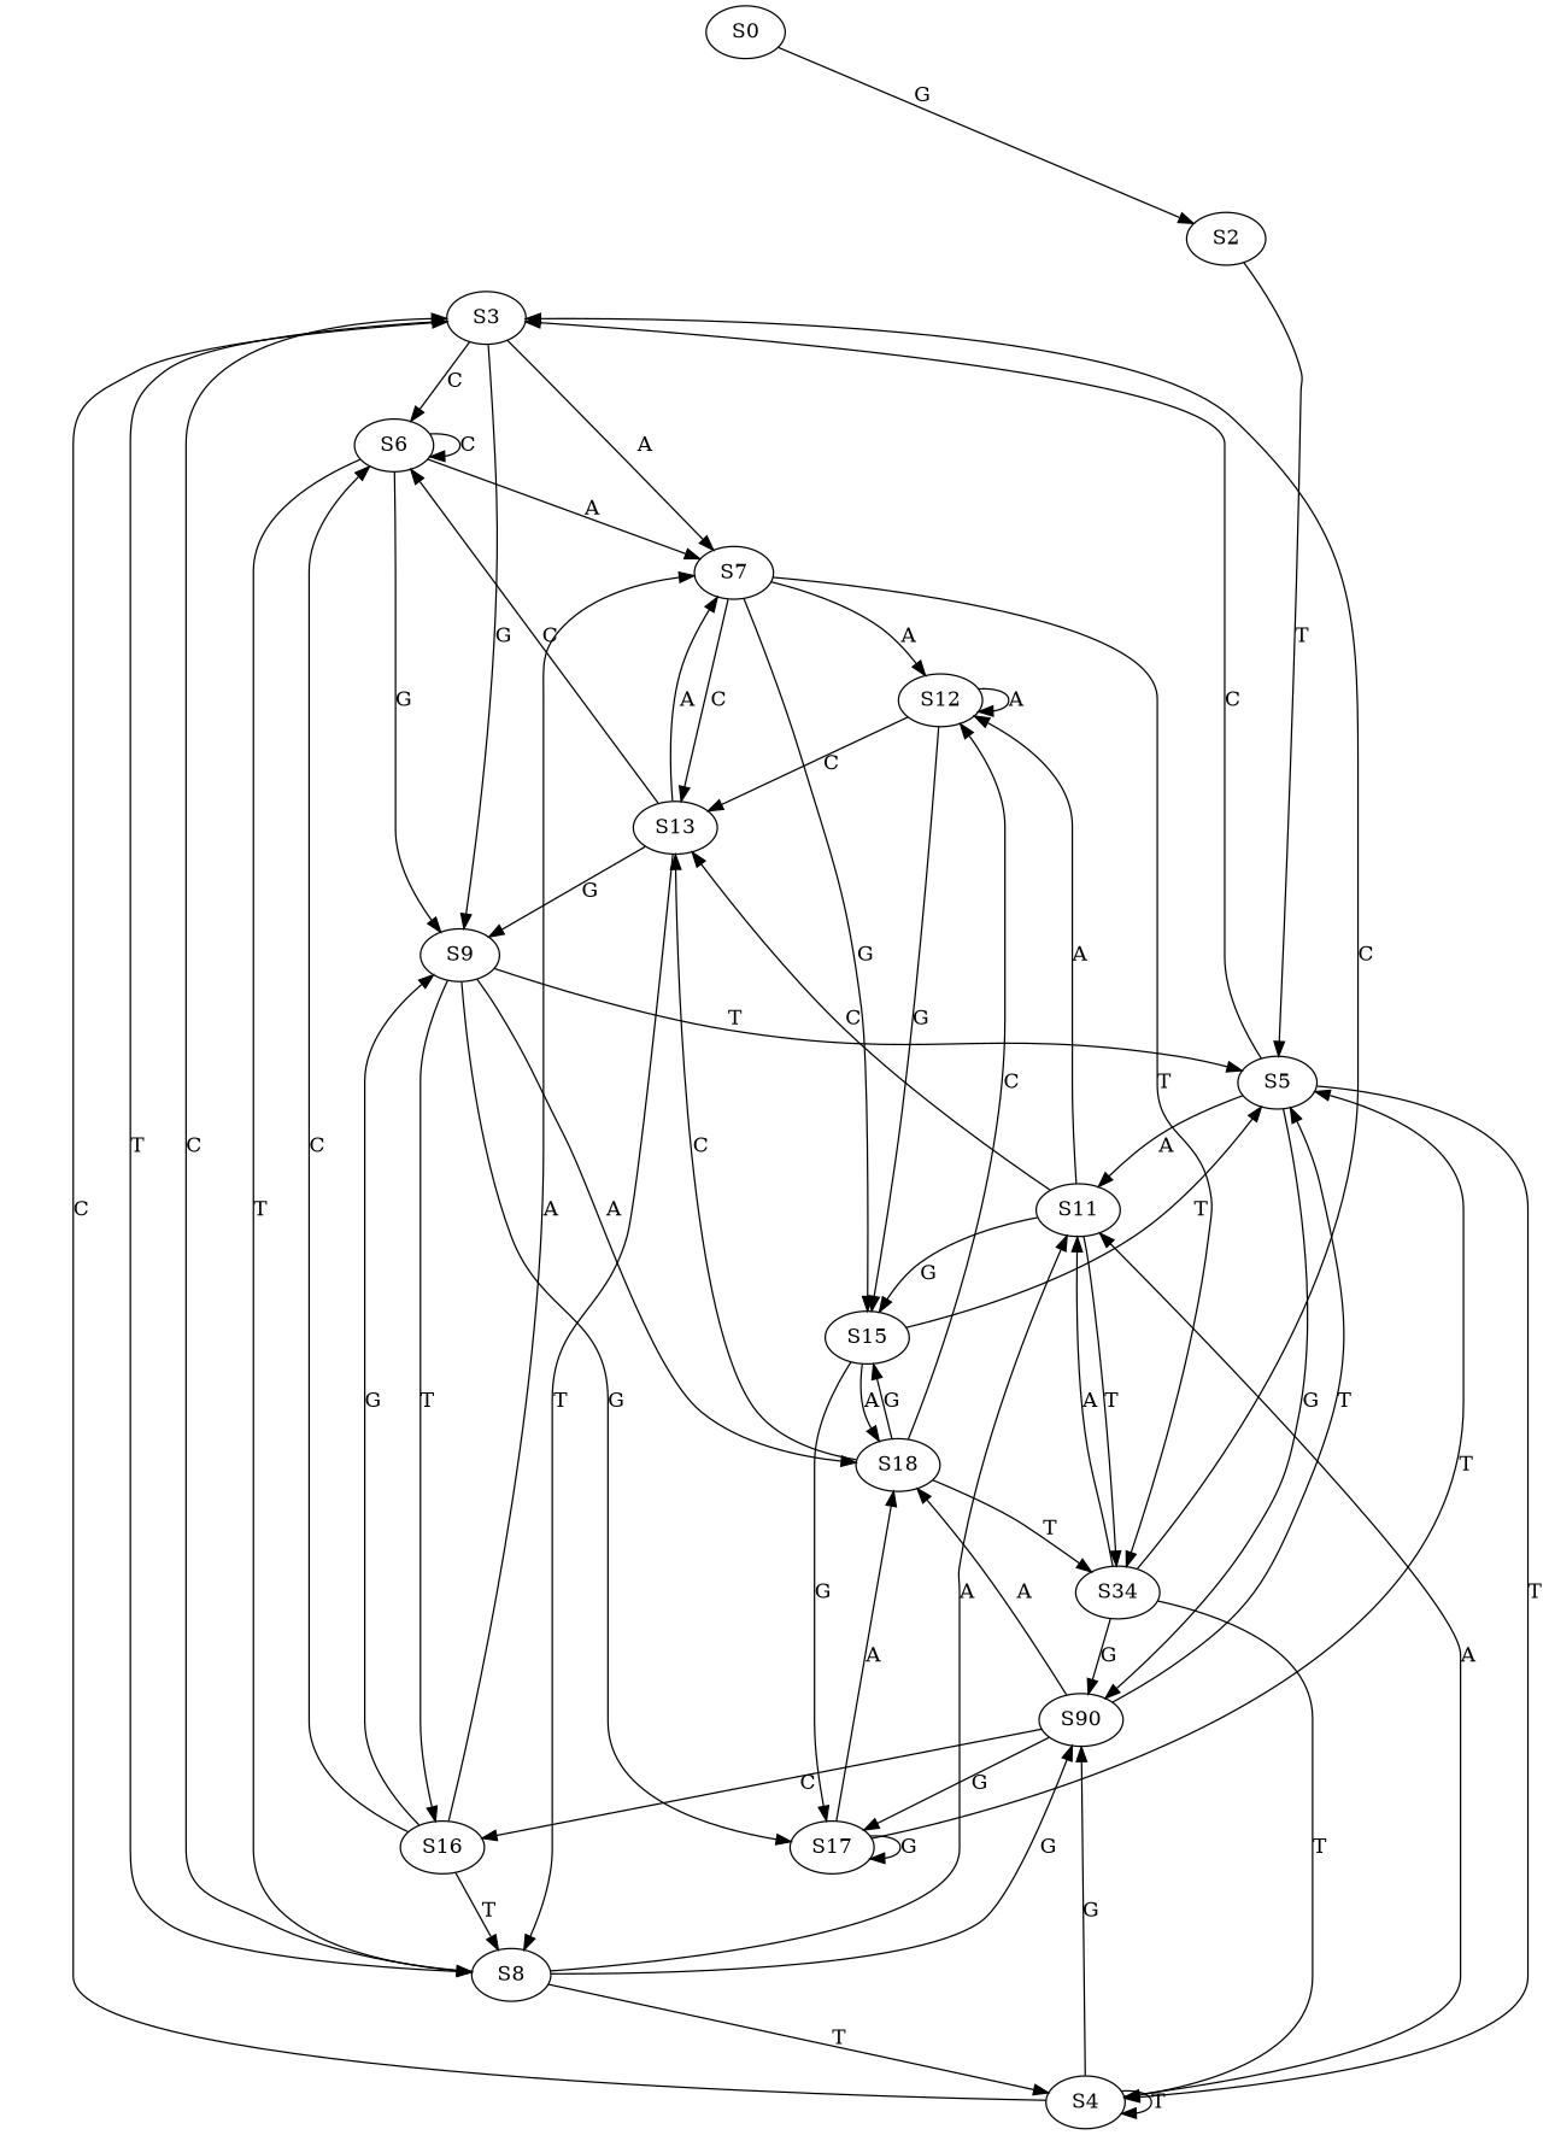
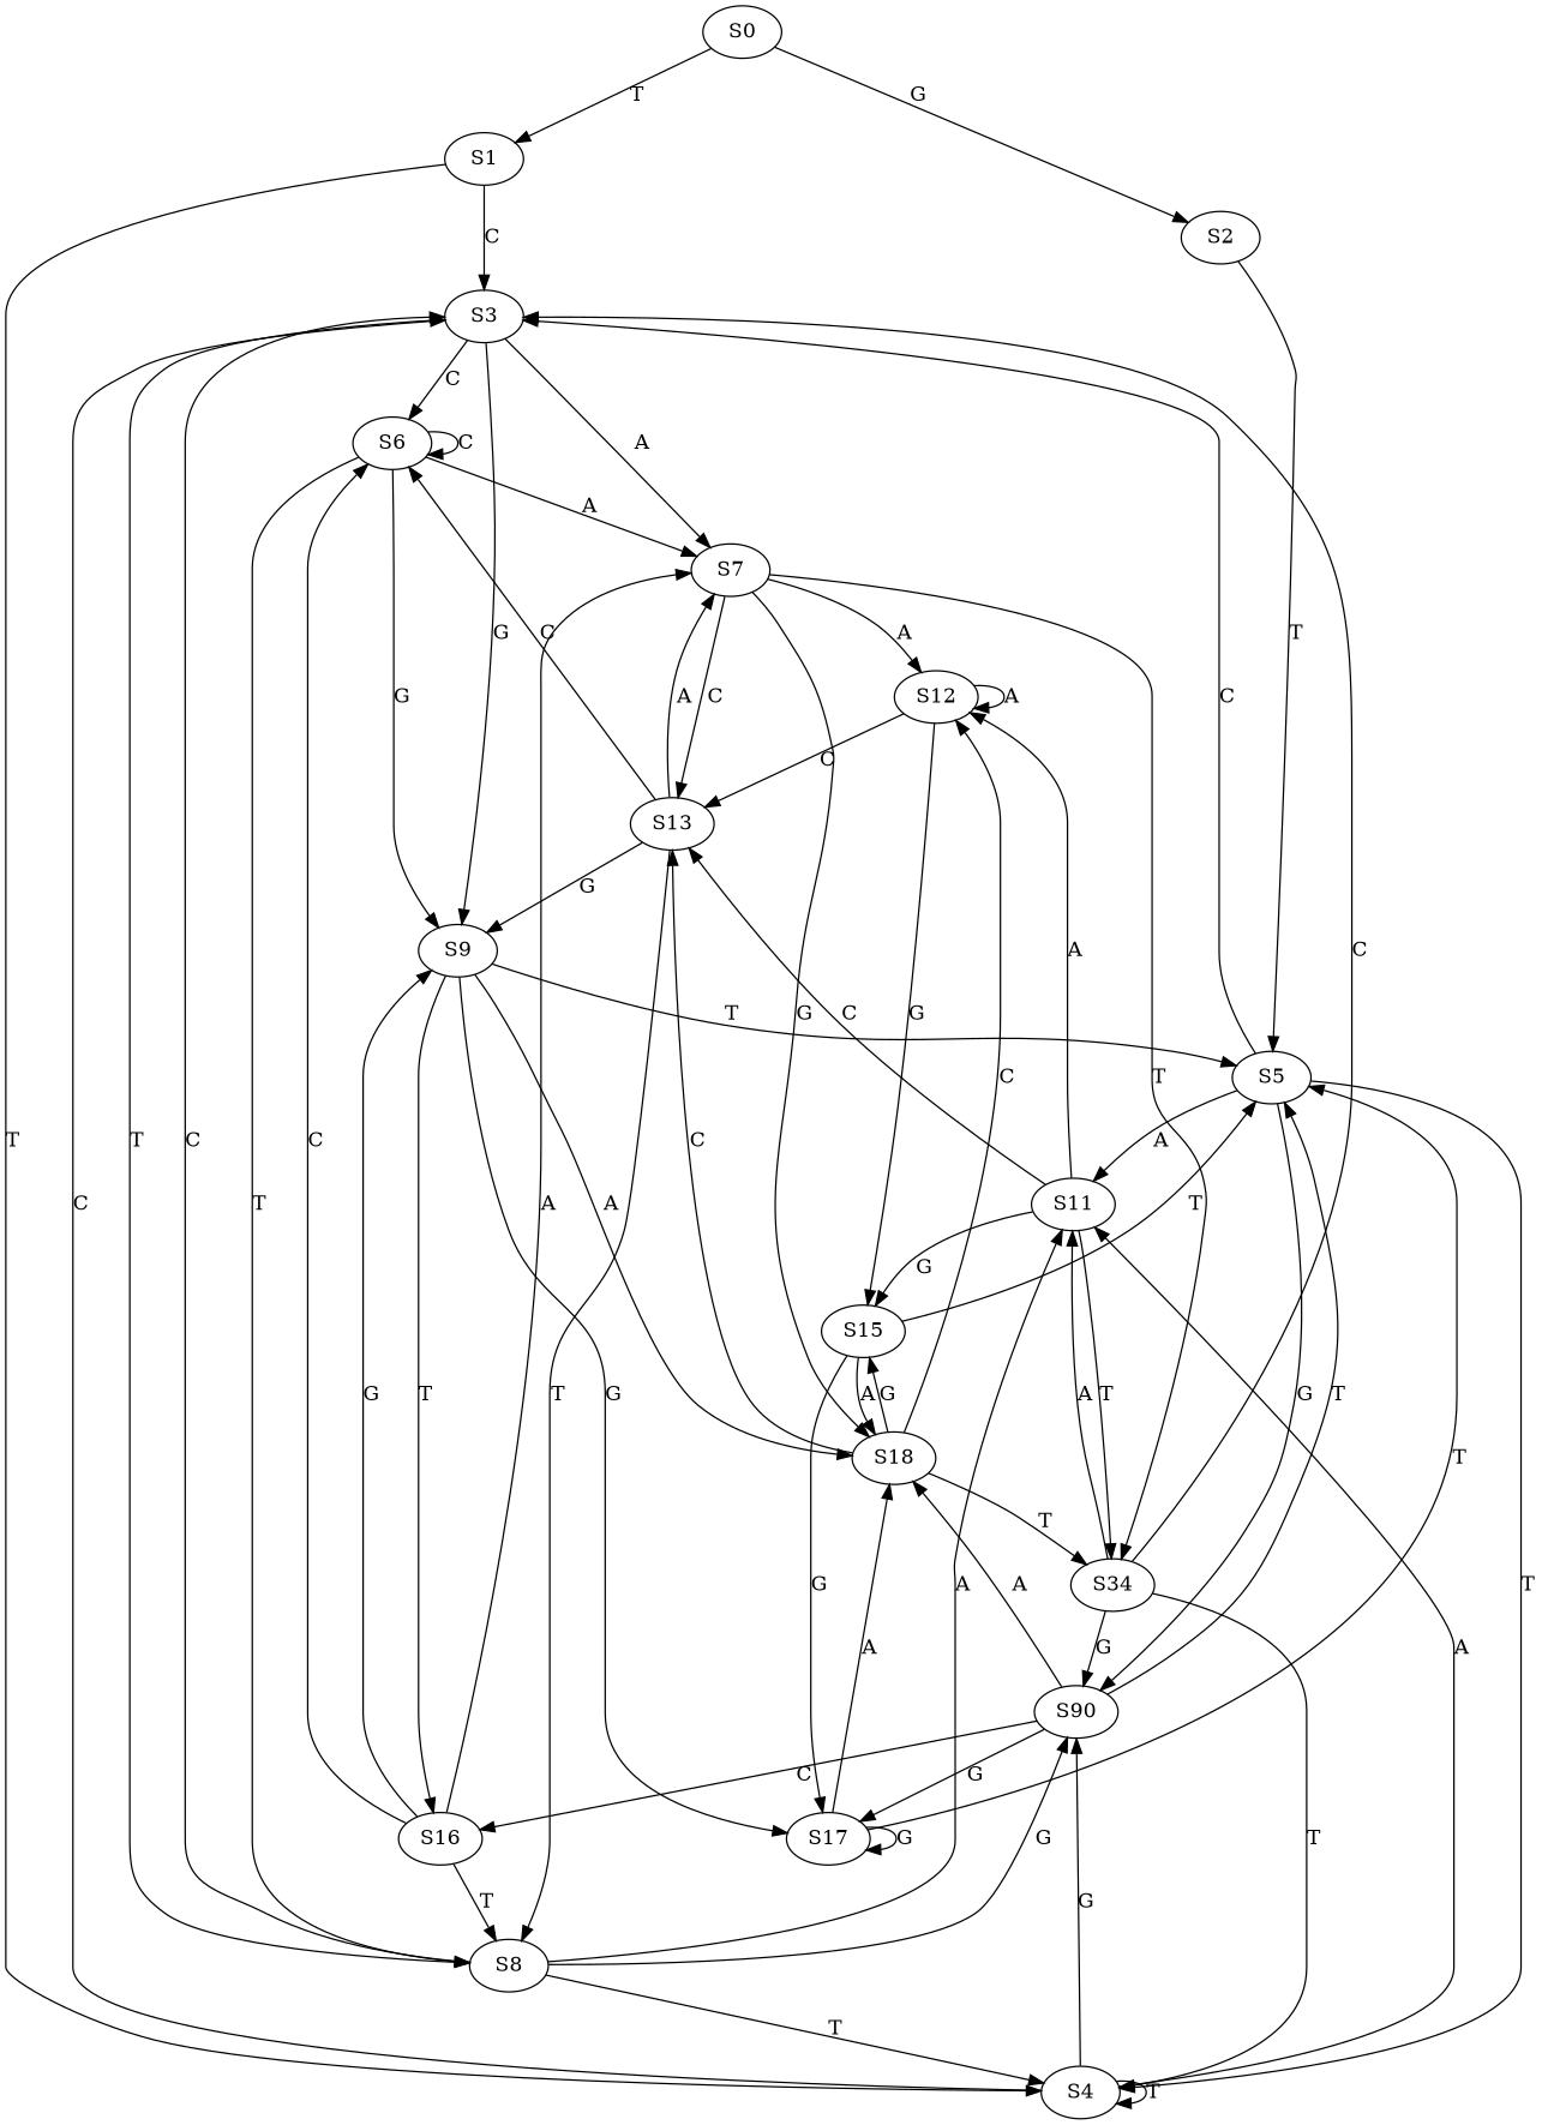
  strict digraph {
    S0
+   S1
    S2
    S3
    S4
    S5
    S6
    S7
    S8
    S9
    n11 [label=S90]
    S11
    S12
    S13
    n15 [label=S34]
    S15
    S16
    S17
    S18
+   S0 -> S1 [label=T]
    S0 -> S2 [label=G]
+   S1 -> S3 [label=C]
+   S1 -> S4 [label=T]
    S2 -> S5 [label=T]
    S3 -> S6 [label=C]
    S3 -> S7 [label=A]
    S3 -> S8 [label=T]
    S3 -> S9 [label=G]
    S4 -> S3 [label=C]
    S4 -> S4 [label=T]
    S4 -> n11 [label=G]
    S4 -> S11 [label=A]
    S5 -> S3 [label=C]
    S5 -> S4 [label=T]
    S5 -> n11 [label=G]
    S5 -> S11 [label=A]
    S6 -> S6 [label=C]
    S6 -> S7 [label=A]
    S6 -> S8 [label=T]
    S6 -> S9 [label=G]
    S7 -> S12 [label=A]
    S7 -> S13 [label=C]
    S7 -> n15 [label=T]
-   S7 -> S15 [label=G]
+   S7 -> S18 [label=G]
    S8 -> S3 [label=C]
    S8 -> S4 [label=T]
    S8 -> n11 [label=G]
    S8 -> S11 [label=A]
    S9 -> S5 [label=T]
    S9 -> S16 [label=T]
    S9 -> S17 [label=G]
    S9 -> S18 [label=A]
    n11 -> S5 [label=T]
    n11 -> S16 [label=C]
    n11 -> S17 [label=G]
    n11 -> S18 [label=A]
    S11 -> S12 [label=A]
    S11 -> S13 [label=C]
    S11 -> n15 [label=T]
    S11 -> S15 [label=G]
    S12 -> S12 [label=A]
    S12 -> S13 [label=C]
    S12 -> S15 [label=G]
    S13 -> S6 [label=C]
    S13 -> S7 [label=A]
    S13 -> S8 [label=T]
    S13 -> S9 [label=G]
    n15 -> S3 [label=C]
    n15 -> S4 [label=T]
    n15 -> n11 [label=G]
    n15 -> S11 [label=A]
    S15 -> S5 [label=T]
    S15 -> S17 [label=G]
    S15 -> S18 [label=A]
    S16 -> S6 [label=C]
    S16 -> S7 [label=A]
    S16 -> S8 [label=T]
    S16 -> S9 [label=G]
    S17 -> S5 [label=T]
    S17 -> S17 [label=G]
    S17 -> S18 [label=A]
    S18 -> S12 [label=C]
    S18 -> S13 [label=C]
    S18 -> n15 [label=T]
    S18 -> S15 [label=G]
  }
